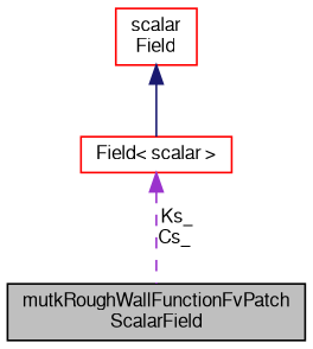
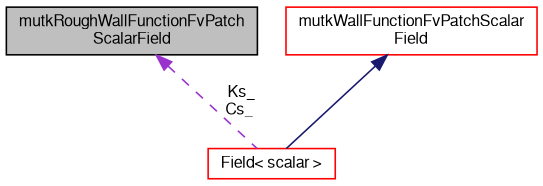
  digraph {
    node [color=red fontname=FreeSans fontsize=10 shape=record]
    edge [dir=back fontname=FreeSans fontsize=10 labelfontname=FreeSans labelfontsize=10]
    n1 [color=black fillcolor=grey75 fontcolor=black height=0.2 label="mutkRoughWallFunctionFvPatch\lScalarField" style=filled width=0.4]
-   n2 [height=0.2 label="scalar\lField" width=0.4]
+   n2 [height=0.2 label="mutkWallFunctionFvPatchScalar\lField" width=0.4]
    n3 [height=0.2 label="Field\< scalar \>" width=0.4]
    n2 -> n3 [color=midnightblue style=solid]
-   n3 -> n1 [color=darkorchid3 label=" Ks_\nCs_" style=dashed]
+   n1 -> n3 [color=darkorchid3 label=" Ks_\nCs_" style=dashed]
  }
